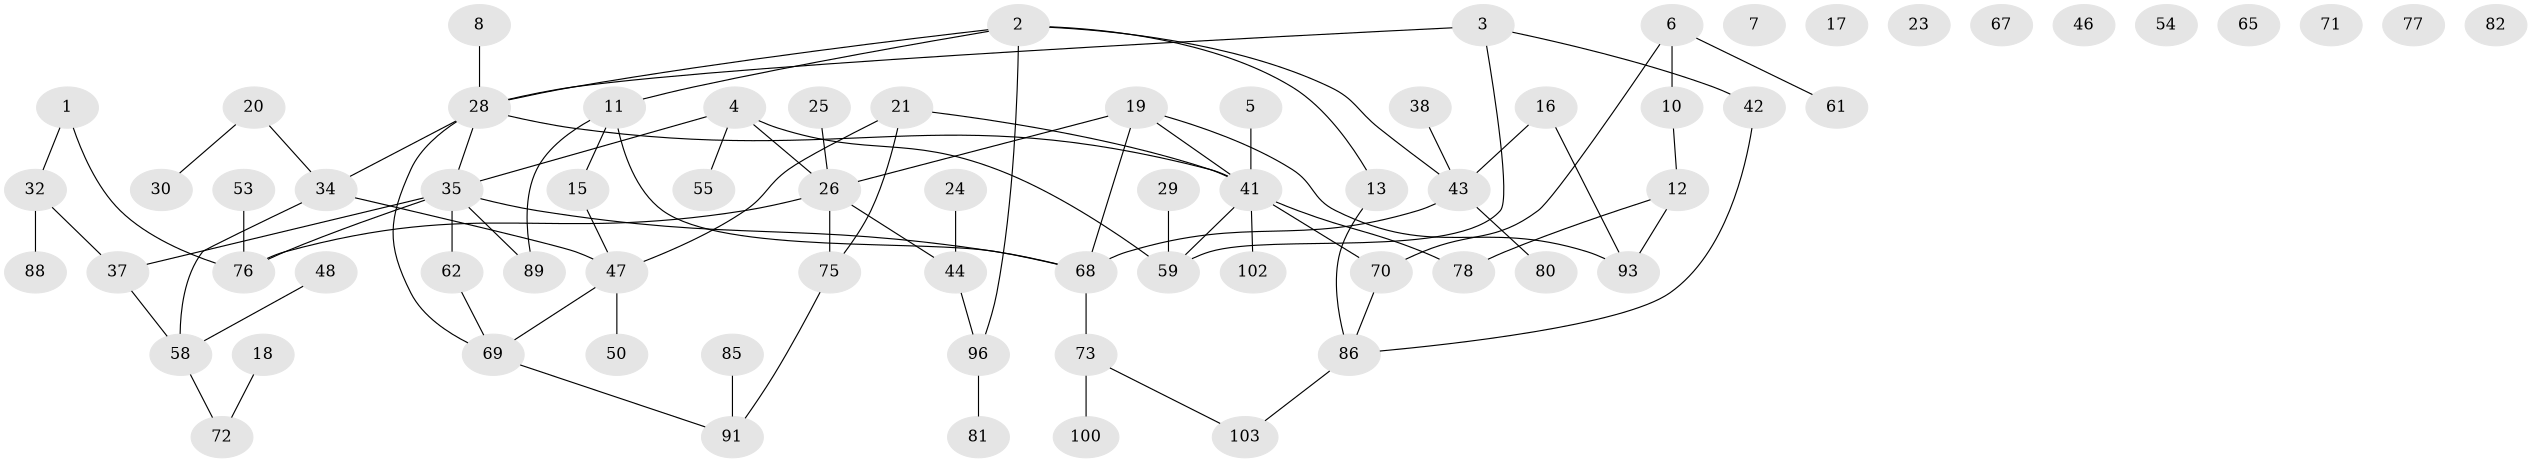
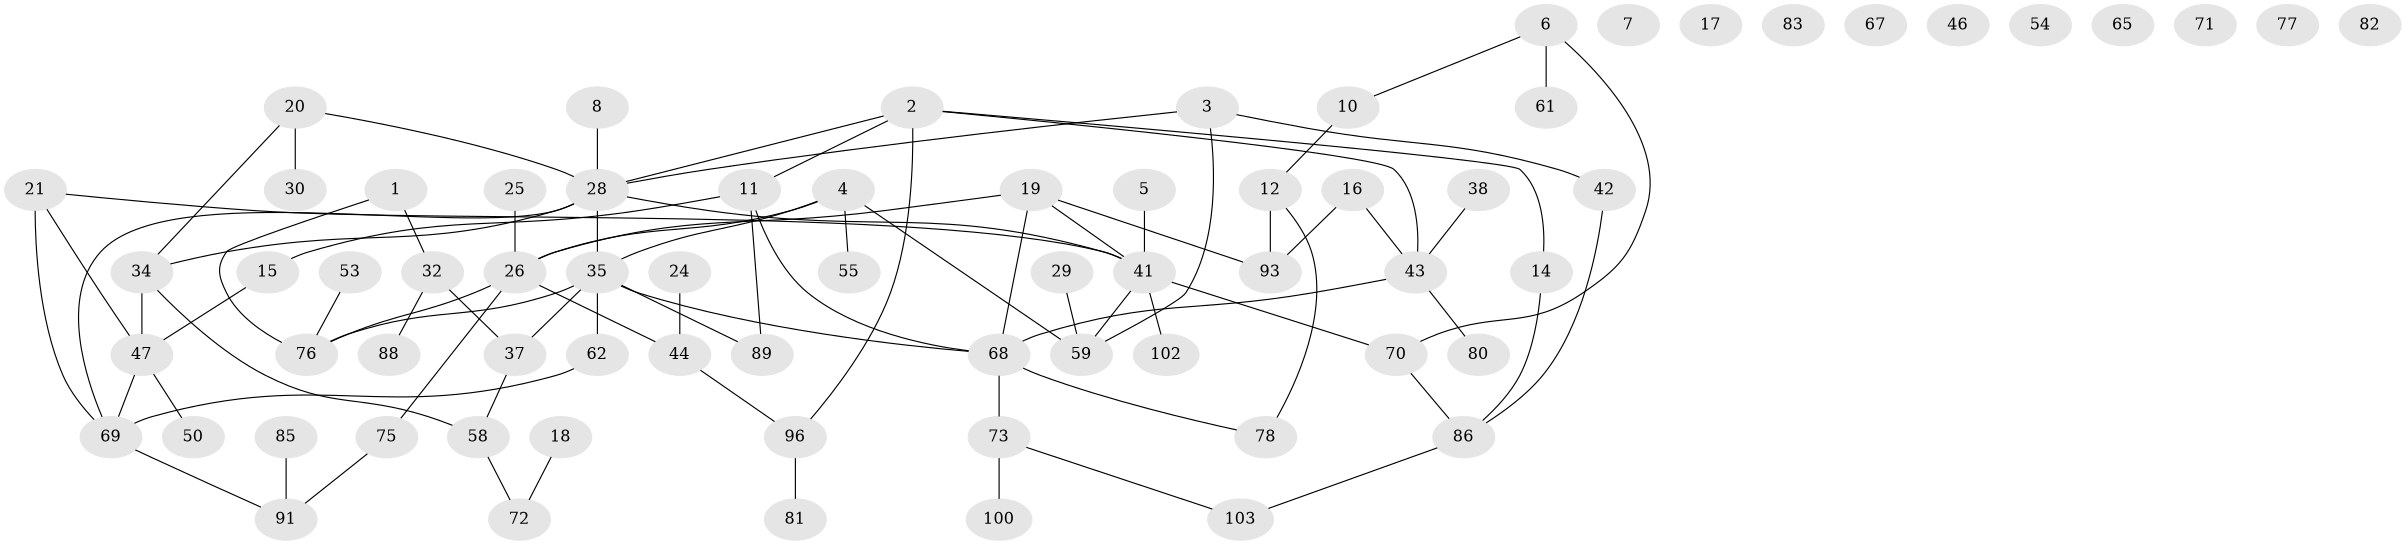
  graph {
    node [color=gray90 style=filled]
    1 [super="+98"]
    32 [super="+49"]
    76
    88
    37 [super="+52"]
    2 [super="+31"]
    11 [super="+39"]
-   14 [super="+22" label=13]
+   14 [super="+22"]
    28 [super="+36"]
    43 [super="+90"]
    n11 [label=96 super="+74"]
    15
    68 [super="+79"]
    89 [super="+97"]
    86
    35 [super="+56"]
    41 [super="+99"]
    34 [super="+83"]
    69 [super="+95"]
    80
    81
    3
    42 [super="+84"]
    59 [super="+94"]
    4 [super="+96"]
    26 [super="+45"]
    55
    44 [super="+60"]
    75
    62
    5 [super="+13"]
    70
    78
    102
    6 [super="+40"]
    10
    61
    12 [super="+63"]
    7
    8
    20 [super="+33"]
    30 [super="+51"]
    93
    47 [super="+57"]
    73 [super="+101"]
    103
    50
    16
    17
    18
    72
    19 [super="+64"]
    58
    21
    91 [super="+92"]
-   23 [super="+87"]
+   23 [super="+87" label=83]
    24 [super="+67"]
    25
    n59 [label=67]
    29
    38
    46
-   48
    53
    54
    65
    100
    71
    77
    82
    85
    1 -- 32
    1 -- 76
    32 -- 88
    32 -- 37
    37 -- 58
    2 -- 11
    2 -- 14
    2 -- 28
    2 -- 43
    2 -- n11
    11 -- 15
    11 -- 68
    11 -- 89
    14 -- 86
    28 -- 35
    28 -- 41
    28 -- 34
    28 -- 69
    43 -- 68
    43 -- 80
    n11 -- 81
    15 -- 47
    68 -- 73 [weight=2]
    86 -- 103
    35 -- 76
    35 -- 37
    35 -- 68
    35 -- 89
    35 -- 62
    41 -- 59
    41 -- 70
-   41 -- 78
+   68 -- 78
    41 -- 102
    34 -- 47 [weight=2]
    34 -- 58
    69 -- 91
    3 -- 28
    3 -- 42
    3 -- 59
    42 -- 86
    4 -- 35
    4 -- 59
    4 -- 26
    4 -- 55
    26 -- 76
    26 -- 44
    26 -- 75
    44 -- n11
    75 -- 91
    62 -- 69
    5 -- 41
    70 -- 86
    6 -- 70
    6 -- 10
    6 -- 61
    10 -- 12
    12 -- 78
    12 -- 93
    8 -- 28
+   20 -- 28
    20 -- 34
    20 -- 30
    47 -- 69
    47 -- 50
    73 -- 103
    73 -- 100
    16 -- 43
    16 -- 93
    18 -- 72
    19 -- 68
    19 -- 41
    19 -- 26
    19 -- 93
    58 -- 72
    21 -- 41
-   21 -- 75
+   21 -- 69
    21 -- 47
    24 -- 44
    25 -- 26
    29 -- 59
    38 -- 43
-   48 -- 58
    53 -- 76
    85 -- 91
  }
